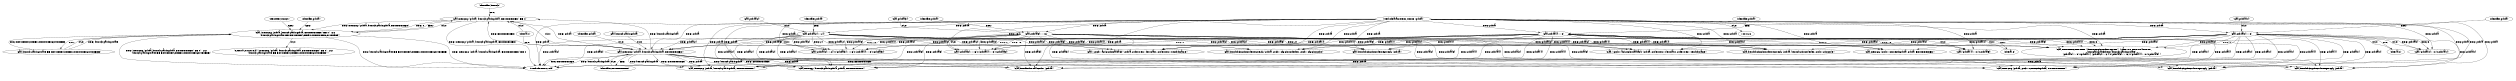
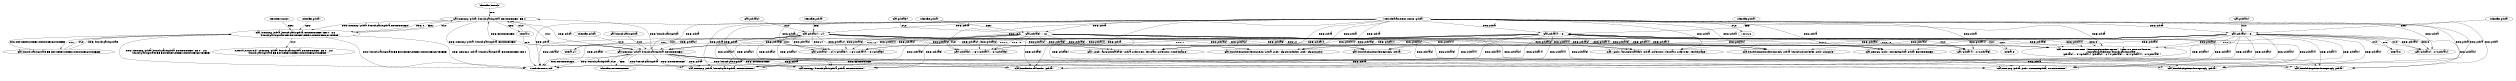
  digraph {
    n1 [label="(Call,memcmp (p_bda, btm_cb.pairing_bda, BD_ADDR_LEN) == 0)"]
    n2 [label="(Call,(memcmp (p_bda, btm_cb.pairing_bda, BD_ADDR_LEN) == 0)  &&\n              (btm_cb.pairing_state == BTM_PAIR_STATE_WAIT_AUTH_COMPLETE))"]
    n3 [label="(MethodReturn,void)"]
    n4 [label="(Literal,0)"]
    n5 [label="(Call,btm_cb.pairing_state == BTM_PAIR_STATE_WAIT_AUTH_COMPLETE)"]
    n6 [label="(ControlStructure,if ( (memcmp (p_bda, btm_cb.pairing_bda, BD_ADDR_LEN) == 0)  &&\n              (btm_cb.pairing_state == BTM_PAIR_STATE_WAIT_AUTH_COMPLETE) ))"]
    n7 [label="(Call,memcmp (p_bda, btm_cb.pairing_bda, BD_ADDR_LEN))"]
    n8 [label="(Identifier,BD_ADDR_LEN)"]
    n9 [label="(Call,btm_find_or_alloc_dev (p_bda))"]
    n10 [label="(Call,memcmp (p_bda, p_cb->connecting_bda, BD_ADDR_LEN))"]
    n11 [label="(Call,btsnd_hcic_pin_code_neg_reply (p_bda))"]
    n12 [label="(Call,btsnd_hcic_pin_code_neg_reply (p_bda))"]
    n13 [label="(Call,memcpy (btm_cb.pairing_bda, p_bda, BD_ADDR_LEN))"]
    n14 [label="(Call,memcmp (p_bda, btm_cb.pairing_bda, BD_ADDR_LEN))"]
    n15 [label="(Call,p_bda[4]<<8)"]
    n16 [label="(Call,(*p_cb->api.p_pin_callback) (p_bda, p_dev_rec->dev_class, p_dev_rec->sec_bd_name))"]
    n17 [label="(Call,btsnd_hcic_pin_code_neg_reply (p_bda))"]
    n18 [label="(Call,(*p_cb->api.p_pin_callback) (p_bda, p_dev_rec->dev_class, p_dev_rec->sec_bd_name))"]
    n19 [label="(Call,memcpy (p_cb->connecting_bda, p_bda, BD_ADDR_LEN))"]
    n20 [label="(Call,(p_bda[2]<<24)+(p_bda[3]<<16)+(p_bda[4]<<8)+p_bda[5])"]
    n21 [label="(Call,BTM_TRACE_EVENT (\"btm_sec_pin_code_request()  State: %s, BDA:%04x%08x\",\n                       btm_pair_state_descr(btm_cb.pairing_state),\n                       (p_bda[0]<<8)+p_bda[1], (p_bda[2]<<24)+(p_bda[3]<<16)+(p_bda[4]<<8)+p_bda[5] ))"]
    n22 [label="(Literal,8)"]
    n23 [label="(Call,btsnd_hcic_pin_code_req_reply (p_bda, p_cb->cfg.pin_code_len, p_cb->cfg.pin_code))"]
    n24 [label="(Call,(p_bda[3]<<16)+(p_bda[4]<<8)+p_bda[5])"]
    n25 [label="(Call,(p_bda[4]<<8)+p_bda[5])"]
    n26 [label="(Call,btsnd_hcic_pin_code_req_reply (p_bda, btm_cb.pin_code_len, p_cb->pin_code))"]
    n27 [label="(MethodParameterIn,UINT8 *p_bda)"]
    n28 [label="(Call,p_bda[2]<<24)"]
    n29 [label="(Call,p_bda[3]<<16)"]
    n30 [label="(Call,p_bda[0]<<8)"]
    n31 [label="(Call,(p_bda[0]<<8)+p_bda[1])"]
    1000122
+   n33 [label="(Literal,24)"]
    n34 [label="(Literal,8)"]
    n35 [label="(Call,p_bda[0])"]
    n36 [label="(Identifier,btm_cb)"]
    n37 [label="(Identifier,btm_cb)"]
    n38 [label="(Identifier,p_bda)"]
    n39 [label="(Identifier,p_bda)"]
    n40 [label="(Identifier,p_bda)"]
    n41 [label="(Identifier,p_bda)"]
    n42 [label="(Call,p_bda[2])"]
    n43 [label="(Identifier,p_bda)"]
    n44 [label="(Call,p_bda[3])"]
    n45 [label="(Call,btm_cb.pairing_bda)"]
    n46 [label="(Identifier,p_bda)"]
    n1 -> n2 [label="AST: "]
    n1 -> n2 [label="DDG: memcmp (p_bda, btm_cb.pairing_bda, BD_ADDR_LEN)"]
    n1 -> n2 [label="DDG: 0"]
    n1 -> n3 [label="DDG: memcmp (p_bda, btm_cb.pairing_bda, BD_ADDR_LEN)"]
+   n1 -> n4 [label="CFG: "]
    n2 -> n1 [label="CFG: "]
    n2 -> n3 [label="DDG: btm_cb.pairing_state == BTM_PAIR_STATE_WAIT_AUTH_COMPLETE"]
    n2 -> n3 [label="DDG: memcmp (p_bda, btm_cb.pairing_bda, BD_ADDR_LEN) == 0"]
    n2 -> n3 [label="DDG: (memcmp (p_bda, btm_cb.pairing_bda, BD_ADDR_LEN) == 0)  &&\n              (btm_cb.pairing_state == BTM_PAIR_STATE_WAIT_AUTH_COMPLETE)"]
    n2 -> n5 [label="CFG: "]
    n2 -> n6 [label="AST: "]
    n4 -> n1 [label="AST: "]
    n4 -> n7 [label="CFG: "]
    n5 -> n2 [label="AST: "]
    n5 -> n2 [label="DDG: btm_cb.pairing_state"]
    n5 -> n2 [label="DDG: BTM_PAIR_STATE_WAIT_AUTH_COMPLETE"]
    n7 -> n1 [label="AST: "]
    n7 -> n1 [label="DDG: p_bda"]
    n7 -> n1 [label="DDG: btm_cb.pairing_bda"]
    n7 -> n1 [label="DDG: BD_ADDR_LEN"]
    n7 -> n3 [label="DDG: BD_ADDR_LEN"]
    n7 -> n3 [label="DDG: btm_cb.pairing_bda"]
    n7 -> n8 [label="CFG: "]
    n7 -> n9 [label="DDG: p_bda"]
    n7 -> n10 [label="DDG: BD_ADDR_LEN"]
    n7 -> n11 [label="DDG: p_bda"]
    n7 -> n12 [label="DDG: p_bda"]
    n7 -> n13 [label="DDG: btm_cb.pairing_bda"]
    n7 -> n13 [label="DDG: BD_ADDR_LEN"]
    n7 -> n14 [label="DDG: p_bda"]
    n7 -> n14 [label="DDG: btm_cb.pairing_bda"]
    n7 -> n14 [label="DDG: BD_ADDR_LEN"]
    n8 -> n7 [label="AST: "]
    n15 -> n3 [label="DDG: p_bda[4]"]
    n15 -> n7 [label="DDG: p_bda[4]"]
    n15 -> n9 [label="DDG: p_bda[4]"]
    n15 -> n10 [label="DDG: p_bda[4]"]
    n15 -> n11 [label="DDG: p_bda[4]"]
    n15 -> n12 [label="DDG: p_bda[4]"]
    n15 -> n13 [label="DDG: p_bda[4]"]
    n15 -> n14 [label="DDG: p_bda[4]"]
    n15 -> n16 [label="DDG: p_bda[4]"]
    n15 -> n17 [label="DDG: p_bda[4]"]
    n15 -> n18 [label="DDG: p_bda[4]"]
    n15 -> n19 [label="DDG: p_bda[4]"]
    n15 -> n20 [label="DDG: p_bda[4]"]
    n15 -> n20 [label="DDG: 8"]
    n15 -> n21 [label="DDG: p_bda[4]"]
    n15 -> n21 [label="DDG: 8"]
    n15 -> n22 [label="CFG: "]
    n15 -> n23 [label="DDG: p_bda[4]"]
    n15 -> n24 [label="DDG: p_bda[4]"]
    n15 -> n24 [label="DDG: 8"]
    n15 -> n25 [label="AST: "]
    n15 -> n25 [label="DDG: p_bda[4]"]
    n15 -> n25 [label="DDG: 8"]
    n15 -> n26 [label="DDG: p_bda[4]"]
    n22 -> n15 [label="AST: "]
    n27 -> n3 [label="DDG: p_bda"]
    n27 -> n7 [label="DDG: p_bda"]
    n27 -> n9 [label="DDG: p_bda"]
    n27 -> n10 [label="DDG: p_bda"]
    n27 -> n11 [label="DDG: p_bda"]
    n27 -> n12 [label="DDG: p_bda"]
    n27 -> n13 [label="DDG: p_bda"]
    n27 -> n14 [label="DDG: p_bda"]
    n27 -> n15 [label="DDG: p_bda"]
    n27 -> n16 [label="DDG: p_bda"]
    n27 -> n17 [label="DDG: p_bda"]
    n27 -> n18 [label="DDG: p_bda"]
    n27 -> n19 [label="DDG: p_bda"]
    n27 -> n20 [label="DDG: p_bda"]
    n27 -> n21 [label="DDG: p_bda"]
    n27 -> n23 [label="DDG: p_bda"]
    n27 -> n24 [label="DDG: 16"]
    n27 -> n25 [label="DDG: p_bda"]
    n27 -> n26 [label="DDG: p_bda"]
    n27 -> n28 [label="DDG: p_bda"]
    n27 -> n29 [label="DDG: p_bda"]
    n27 -> n30 [label="DDG: p_bda"]
    n27 -> n31 [label="DDG: p_bda"]
    n27 -> 1000122 [label="AST: "]
    n28 -> n3 [label="DDG: p_bda[2]"]
    n28 -> n7 [label="DDG: p_bda[2]"]
    n28 -> n9 [label="DDG: p_bda[2]"]
    n28 -> n10 [label="DDG: p_bda[2]"]
    n28 -> n11 [label="DDG: p_bda[2]"]
    n28 -> n12 [label="DDG: p_bda[2]"]
    n28 -> n13 [label="DDG: p_bda[2]"]
    n28 -> n14 [label="DDG: p_bda[2]"]
    n28 -> n16 [label="DDG: p_bda[2]"]
    n28 -> n17 [label="DDG: p_bda[2]"]
    n28 -> n18 [label="DDG: p_bda[2]"]
    n28 -> n19 [label="DDG: p_bda[2]"]
    n28 -> n20 [label="AST: "]
    n28 -> n20 [label="DDG: p_bda[2]"]
    n28 -> n20 [label="DDG: 24"]
    n28 -> n21 [label="DDG: p_bda[2]"]
    n28 -> n21 [label="DDG: 24"]
    n28 -> n23 [label="DDG: p_bda[2]"]
    n28 -> n26 [label="DDG: p_bda[2]"]
+   n28 -> n33 [label="CFG: "]
    n29 -> n3 [label="DDG: p_bda[3]"]
    n29 -> n7 [label="DDG: p_bda[3]"]
    n29 -> n9 [label="DDG: p_bda[3]"]
    n29 -> n10 [label="DDG: p_bda[3]"]
    n29 -> n11 [label="DDG: p_bda[3]"]
    n29 -> n12 [label="DDG: p_bda[3]"]
    n29 -> n13 [label="DDG: p_bda[3]"]
    n29 -> n14 [label="DDG: p_bda[3]"]
    n29 -> n16 [label="DDG: p_bda[3]"]
    n29 -> n17 [label="DDG: p_bda[3]"]
    n29 -> n18 [label="DDG: p_bda[3]"]
+   n29 -> n19 [label="DDG: p_bda[3]"]
    n29 -> n20 [label="DDG: p_bda[3]"]
    n29 -> n20 [label="DDG: 16"]
    n29 -> n21 [label="DDG: p_bda[3]"]
    n29 -> n21 [label="DDG: 16"]
    n29 -> n23 [label="DDG: p_bda[3]"]
    n29 -> n24 [label="AST: "]
    n29 -> n24 [label="DDG: p_bda[3]"]
    n29 -> n24 [label="DDG: 16"]
    n29 -> n26 [label="DDG: p_bda[3]"]
    n30 -> n3 [label="DDG: p_bda[0]"]
    n30 -> n7 [label="DDG: p_bda[0]"]
    n30 -> n9 [label="DDG: p_bda[0]"]
    n30 -> n10 [label="DDG: p_bda[0]"]
    n30 -> n11 [label="DDG: p_bda[0]"]
    n30 -> n12 [label="DDG: p_bda[0]"]
    n30 -> n13 [label="DDG: p_bda[0]"]
    n30 -> n14 [label="DDG: p_bda[0]"]
    n30 -> n16 [label="DDG: p_bda[0]"]
    n30 -> n17 [label="DDG: p_bda[0]"]
    n30 -> n18 [label="DDG: p_bda[0]"]
    n30 -> n19 [label="DDG: p_bda[0]"]
    n30 -> n21 [label="DDG: p_bda[0]"]
    n30 -> n21 [label="DDG: 8"]
    n30 -> n23 [label="DDG: p_bda[0]"]
    n30 -> n26 [label="DDG: p_bda[0]"]
    n30 -> n31 [label="AST: "]
    n30 -> n31 [label="DDG: p_bda[0]"]
    n30 -> n31 [label="DDG: 8"]
    n30 -> n34 [label="CFG: "]
+   n33 -> n28 [label="AST: "]
    n34 -> n30 [label="AST: "]
    n35 -> n30 [label="AST: "]
    n36 -> n2 [label="CFG: "]
    n37 -> n1 [label="CFG: "]
    n38 -> n2 [label="CFG: "]
    n39 -> n28 [label="CFG: "]
    n40 -> n15 [label="CFG: "]
    n41 -> n29 [label="CFG: "]
    n42 -> n28 [label="AST: "]
    n43 -> n7 [label="AST: "]
    n44 -> n29 [label="AST: "]
    n45 -> n7 [label="AST: "]
    n46 -> n30 [label="CFG: "]
  }
